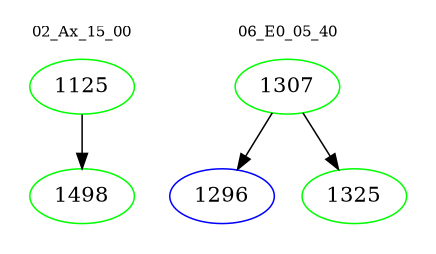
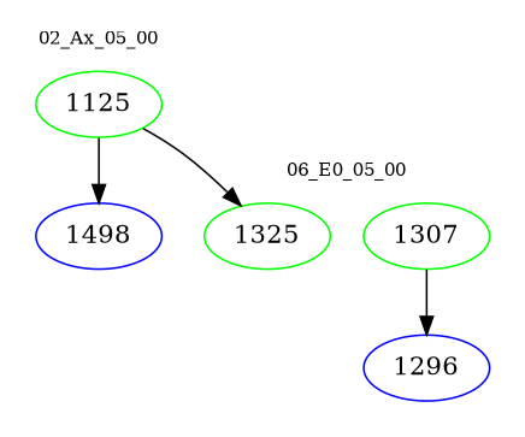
  digraph {
    node [color=green]
    edge [color=black]
    n1 [label=1125]
-   n2 [label=1498]
+   n2 [color=blue label=1498]
    n3 [label=1307]
    n4 [color=blue label=1296]
    n5 [label=1325]
    subgraph cluster_1 {
      color=white
      fontsize=10
-     label="02_Ax_15_00"
+     label="02_Ax_05_00"
      n1
      n2
    }
    subgraph cluster_2 {
      color=white
      fontsize=10
-     label="06_E0_05_40"
+     label="06_E0_05_00"
      n3
      n4
      n5
    }
    n1 -> n2
    n3 -> n4
-   n3 -> n5
+   n1 -> n5
  }
